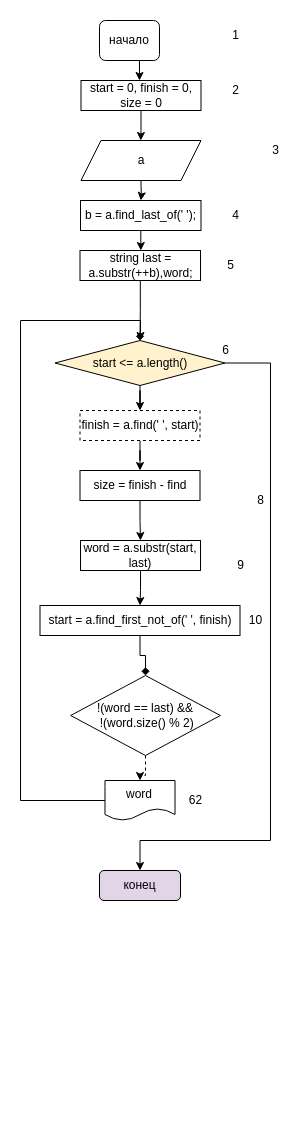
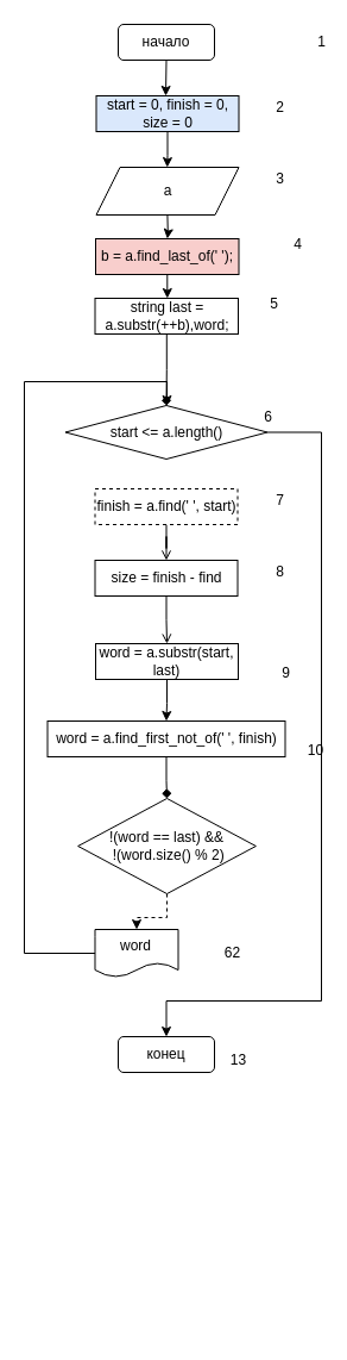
  <mxCell id="0" />
  <mxCell id="1" parent="0" />
  <mxCell id="2" value="" style="edgeStyle=orthogonalEdgeStyle;rounded=0;orthogonalLoop=1;jettySize=auto;html=1;exitX=0.5;exitY=1;exitDx=0;exitDy=0;" parent="1" source="3" edge="1"><mxGeometry relative="1" as="geometry"><mxPoint x="139.029" y="65" as="sourcePoint" /><mxPoint x="139" y="80" as="targetPoint" /></mxGeometry></mxCell>
- <mxCell id="3" value="начало" style="rounded=1;whiteSpace=wrap;html=1;" parent="1" vertex="1"><mxGeometry x="99" y="20" width="60" height="40" as="geometry" /></mxCell>
+ <mxCell id="3" value="начало" style="rounded=1;whiteSpace=wrap;html=1;" parent="1" vertex="1"><mxGeometry x="99" width="81" height="30" as="geometry" y="20" /></mxCell>
  <mxCell id="4" value="" style="edgeStyle=orthogonalEdgeStyle;rounded=0;orthogonalLoop=1;jettySize=auto;html=1;entryX=0.5;entryY=0;entryDx=0;entryDy=0;" parent="1" edge="1"><mxGeometry relative="1" as="geometry"><mxPoint x="153.51" y="883" as="targetPoint" /><Array as="points"><mxPoint x="153.51" y="1120" /><mxPoint x="21.51" y="1120" /><mxPoint x="21.51" y="860" /><mxPoint x="153.51" y="860" /></Array></mxGeometry></mxCell>
  <mxCell id="5" value="" style="edgeStyle=orthogonalEdgeStyle;rounded=0;orthogonalLoop=1;jettySize=auto;html=1;" parent="1" target="7" edge="1"><mxGeometry relative="1" as="geometry"><mxPoint x="140.3" y="175" as="sourcePoint" /></mxGeometry></mxCell>
  <mxCell id="6" value="" style="edgeStyle=orthogonalEdgeStyle;rounded=0;orthogonalLoop=1;jettySize=auto;html=1;" parent="1" source="7" edge="1"><mxGeometry relative="1" as="geometry"><mxPoint x="140" y="250" as="targetPoint" /></mxGeometry></mxCell>
- <mxCell id="7" value="b = a.find_last_of(' ');" style="rounded=0;whiteSpace=wrap;html=1;" parent="1" vertex="1"><mxGeometry x="80" y="200" width="120.5" height="30" as="geometry" /></mxCell>
+ <mxCell id="7" value="b = a.find_last_of(' ');" style="rounded=0;whiteSpace=wrap;html=1;fillColor=#f8cecc;" parent="1" vertex="1"><mxGeometry x="80" y="200" width="120.5" height="30" as="geometry" /></mxCell>
  <mxCell id="8" value="" style="edgeStyle=orthogonalEdgeStyle;rounded=0;orthogonalLoop=1;jettySize=auto;html=1;endArrow=diamond;" parent="1" source="9" target="12" edge="1"><mxGeometry relative="1" as="geometry" /></mxCell>
  <mxCell id="9" value="string last = a.substr(++b),word;" style="rounded=0;whiteSpace=wrap;html=1;" parent="1" vertex="1"><mxGeometry x="79.5" y="250" width="120.5" height="30" as="geometry" /></mxCell>
- <mxCell id="10" value="" style="edgeStyle=orthogonalEdgeStyle;rounded=0;orthogonalLoop=1;jettySize=auto;html=1;" parent="1" source="12" target="14" edge="1"><mxGeometry relative="1" as="geometry" /></mxCell>
  <mxCell id="11" style="edgeStyle=orthogonalEdgeStyle;rounded=0;orthogonalLoop=1;jettySize=auto;html=1;entryX=0.5;entryY=0;entryDx=0;entryDy=0;" parent="1" source="12" target="25" edge="1"><mxGeometry relative="1" as="geometry"><mxPoint x="160" y="880" as="targetPoint" /><Array as="points"><mxPoint x="270" y="363" /><mxPoint x="270" y="840" /><mxPoint x="140" y="840" /><mxPoint x="140" y="870" /></Array></mxGeometry></mxCell>
- <mxCell id="12" value="start &amp;lt;= a.length()" style="rhombus;whiteSpace=wrap;html=1;rounded=0;fillColor=#fff2cc;" parent="1" vertex="1"><mxGeometry x="54.5" y="340" width="170" height="45" as="geometry" /></mxCell>
- <mxCell id="13" value="" style="edgeStyle=orthogonalEdgeStyle;rounded=0;orthogonalLoop=1;jettySize=auto;html=1;" parent="1" source="14" target="16" edge="1"><mxGeometry relative="1" as="geometry" /></mxCell>
+ <mxCell id="12" value="start &amp;lt;= a.length()" style="rhombus;whiteSpace=wrap;html=1;rounded=0;" parent="1" vertex="1"><mxGeometry x="54.5" y="340" width="170" height="45" as="geometry" /></mxCell>
+ <mxCell id="13" value="" style="edgeStyle=orthogonalEdgeStyle;rounded=0;orthogonalLoop=1;jettySize=auto;html=1;endArrow=open;" parent="1" source="14" target="16" edge="1"><mxGeometry relative="1" as="geometry" /></mxCell>
  <mxCell id="14" value="finish = a.find(' ', start)" style="whiteSpace=wrap;html=1;rounded=0;dashed=1;" parent="1" vertex="1"><mxGeometry x="79.5" y="410" width="120" height="30" as="geometry" /></mxCell>
- <mxCell id="15" value="" style="edgeStyle=orthogonalEdgeStyle;rounded=0;orthogonalLoop=1;jettySize=auto;html=1;" parent="1" source="16" target="18" edge="1"><mxGeometry relative="1" as="geometry" /></mxCell>
+ <mxCell id="15" value="" style="edgeStyle=orthogonalEdgeStyle;rounded=0;orthogonalLoop=1;jettySize=auto;html=1;endArrow=open;" parent="1" source="16" target="18" edge="1"><mxGeometry relative="1" as="geometry" /></mxCell>
  <mxCell id="16" value="size = finish - find" style="whiteSpace=wrap;html=1;rounded=0;" parent="1" vertex="1"><mxGeometry x="79.5" y="470" width="120" height="30" as="geometry" /></mxCell>
  <mxCell id="17" value="" style="edgeStyle=orthogonalEdgeStyle;rounded=0;orthogonalLoop=1;jettySize=auto;html=1;" parent="1" source="18" target="20" edge="1"><mxGeometry relative="1" as="geometry" /></mxCell>
  <mxCell id="18" value="word = a.substr(start, last)" style="whiteSpace=wrap;html=1;rounded=0;" parent="1" vertex="1"><mxGeometry x="80" y="540" width="120" height="30" as="geometry" /></mxCell>
  <mxCell id="19" value="" style="edgeStyle=orthogonalEdgeStyle;rounded=0;orthogonalLoop=1;jettySize=auto;html=1;endArrow=diamond;" parent="1" source="20" target="22" edge="1"><mxGeometry relative="1" as="geometry" /></mxCell>
- <mxCell id="20" value="start = a.find_first_not_of(' ', finish)" style="whiteSpace=wrap;html=1;rounded=0;" parent="1" vertex="1"><mxGeometry x="39.5" y="605" width="200" height="30" as="geometry" /></mxCell>
+ <mxCell id="20" value="word = a.find_first_not_of(' ', finish)" style="whiteSpace=wrap;html=1;rounded=0;" parent="1" vertex="1"><mxGeometry x="39.5" y="605" width="200" height="30" as="geometry" /></mxCell>
  <mxCell id="21" value="" style="edgeStyle=orthogonalEdgeStyle;rounded=0;orthogonalLoop=1;jettySize=auto;html=1;dashed=1;" parent="1" source="22" target="24" edge="1"><mxGeometry relative="1" as="geometry" /></mxCell>
- <mxCell id="22" value="!(word == last) &amp;amp;&amp;amp;&lt;br&gt;&amp;nbsp;!(word.size() % 2)" style="rhombus;whiteSpace=wrap;html=1;rounded=0;" parent="1" vertex="1"><mxGeometry x="70.13" y="675" width="149.75" height="80" as="geometry" /></mxCell>
+ <mxCell id="22" value="!(word == last) &amp;amp;&amp;amp;&lt;br&gt;&amp;nbsp;!(word.size() % 2)" style="rhombus;whiteSpace=wrap;html=1;rounded=0;" parent="1" vertex="1"><mxGeometry x="65.13" y="670" width="149.75" height="80" as="geometry" /></mxCell>
  <mxCell id="23" style="edgeStyle=orthogonalEdgeStyle;rounded=0;orthogonalLoop=1;jettySize=auto;html=1;" parent="1" source="24" edge="1"><mxGeometry relative="1" as="geometry"><mxPoint x="140" y="340" as="targetPoint" /><Array as="points"><mxPoint x="20" y="800" /><mxPoint x="20" y="320" /><mxPoint x="140" y="320" /></Array></mxGeometry></mxCell>
- <mxCell id="24" value="word" style="shape=document;whiteSpace=wrap;html=1;boundedLbl=1;rounded=0;" parent="1" vertex="1"><mxGeometry x="104.49" y="780" width="70.01" height="40" as="geometry" /></mxCell>
- <mxCell id="25" value="конец" style="rounded=1;whiteSpace=wrap;html=1;fillColor=#e1d5e7;" parent="1" vertex="1"><mxGeometry x="99" y="870" width="81" height="30" as="geometry" /></mxCell>
- <mxCell id="26" value="1" style="text;html=1;align=center;verticalAlign=middle;resizable=0;points=[];autosize=1;strokeColor=none;fillColor=none;" parent="1" vertex="1"><mxGeometry x="225" y="25" width="20" height="20" as="geometry" /></mxCell>
+ <mxCell id="24" value="word" style="shape=document;whiteSpace=wrap;html=1;boundedLbl=1;rounded=0;" parent="1" vertex="1"><mxGeometry x="79.49" y="780" width="70.01" height="40" as="geometry" /></mxCell>
+ <mxCell id="25" value="конец" style="rounded=1;whiteSpace=wrap;html=1;" parent="1" vertex="1"><mxGeometry x="99" y="870" width="81" height="30" as="geometry" /></mxCell>
+ <mxCell id="26" value="1" style="text;html=1;align=center;verticalAlign=middle;resizable=0;points=[];autosize=1;strokeColor=none;fillColor=none;" parent="1" vertex="1"><mxGeometry x="260" y="25" width="20" height="20" as="geometry" /></mxCell>
  <mxCell id="27" value="2" style="text;html=1;align=center;verticalAlign=middle;resizable=0;points=[];autosize=1;strokeColor=none;fillColor=none;" parent="1" vertex="1"><mxGeometry x="224.5" y="80" width="20" height="20" as="geometry" /></mxCell>
- <mxCell id="28" value="3" style="text;html=1;align=center;verticalAlign=middle;resizable=0;points=[];autosize=1;strokeColor=none;fillColor=none;" parent="1" vertex="1"><mxGeometry x="264.5" y="140" width="20" height="20" as="geometry" /></mxCell>
- <mxCell id="29" value="4" style="text;html=1;align=center;verticalAlign=middle;resizable=0;points=[];autosize=1;strokeColor=none;fillColor=none;" parent="1" vertex="1"><mxGeometry x="225" y="205" width="20" height="20" as="geometry" /></mxCell>
- <mxCell id="30" value="5" style="text;html=1;align=center;verticalAlign=middle;resizable=0;points=[];autosize=1;strokeColor=none;fillColor=none;" parent="1" vertex="1"><mxGeometry x="220" y="255" width="20" height="20" as="geometry" /></mxCell>
- <mxCell id="32" value="8" style="text;html=1;align=center;verticalAlign=middle;resizable=0;points=[];autosize=1;strokeColor=none;fillColor=none;" parent="1" vertex="1"><mxGeometry x="249.5" y="490" width="20" height="20" as="geometry" /></mxCell>
+ <mxCell id="28" value="3" style="text;html=1;align=center;verticalAlign=middle;resizable=0;points=[];autosize=1;strokeColor=none;fillColor=none;" parent="1" vertex="1"><mxGeometry x="224.5" y="140" width="20" height="20" as="geometry" /></mxCell>
+ <mxCell id="29" value="4" style="text;html=1;align=center;verticalAlign=middle;resizable=0;points=[];autosize=1;strokeColor=none;fillColor=none;" parent="1" vertex="1"><mxGeometry x="240" y="195" width="20" height="20" as="geometry" /></mxCell>
+ <mxCell id="30" value="5" style="text;html=1;align=center;verticalAlign=middle;resizable=0;points=[];autosize=1;strokeColor=none;fillColor=none;" parent="1" vertex="1"><mxGeometry x="220" y="245" width="20" height="20" as="geometry" /></mxCell>
+ <mxCell id="31" value="7" style="text;html=1;align=center;verticalAlign=middle;resizable=0;points=[];autosize=1;strokeColor=none;fillColor=none;" parent="1" vertex="1"><mxGeometry x="225" y="410" width="20" height="20" as="geometry" /></mxCell>
+ <mxCell id="32" value="8" style="text;html=1;align=center;verticalAlign=middle;resizable=0;points=[];autosize=1;strokeColor=none;fillColor=none;" parent="1" vertex="1"><mxGeometry x="224.5" y="470" width="20" height="20" as="geometry" /></mxCell>
  <mxCell id="33" value="9" style="text;html=1;align=center;verticalAlign=middle;resizable=0;points=[];autosize=1;strokeColor=none;fillColor=none;" parent="1" vertex="1"><mxGeometry x="229.5" y="555" width="20" height="20" as="geometry" /></mxCell>
- <mxCell id="34" value="10" style="text;html=1;align=center;verticalAlign=middle;resizable=0;points=[];autosize=1;strokeColor=none;fillColor=none;" parent="1" vertex="1"><mxGeometry x="240" y="610" width="30" height="20" as="geometry" /></mxCell>
+ <mxCell id="34" value="10" style="text;html=1;align=center;verticalAlign=middle;resizable=0;points=[];autosize=1;strokeColor=none;fillColor=none;" parent="1" vertex="1"><mxGeometry x="250" y="620" width="30" height="20" as="geometry" /></mxCell>
  <mxCell id="35" value="6" style="text;html=1;align=center;verticalAlign=middle;resizable=0;points=[];autosize=1;strokeColor=none;fillColor=none;" parent="1" vertex="1"><mxGeometry x="215" y="340" width="20" height="20" as="geometry" /></mxCell>
  <mxCell id="36" value="62" style="text;html=1;align=center;verticalAlign=middle;resizable=0;points=[];autosize=1;strokeColor=none;fillColor=none;" parent="1" vertex="1"><mxGeometry x="180" y="790" width="30" height="20" as="geometry" /></mxCell>
  <mxCell id="37" value="" style="edgeStyle=orthogonalEdgeStyle;rounded=0;orthogonalLoop=1;jettySize=auto;html=1;entryX=0.5;entryY=0;entryDx=0;entryDy=0;" parent="1" source="38" edge="1"><mxGeometry relative="1" as="geometry"><mxPoint x="140.25" y="140" as="targetPoint" /></mxGeometry></mxCell>
- <mxCell id="38" value="start = 0, finish = 0, size = 0" style="whiteSpace=wrap;html=1;" parent="1" vertex="1"><mxGeometry x="80.5" y="80" width="120" height="30" as="geometry" /></mxCell>
+ <mxCell id="38" value="start = 0, finish = 0, size = 0" style="whiteSpace=wrap;html=1;fillColor=#dae8fc;" parent="1" vertex="1"><mxGeometry x="80.5" y="80" width="120" height="30" as="geometry" /></mxCell>
+ <mxCell id="39" value="13" style="text;html=1;align=center;verticalAlign=middle;resizable=0;points=[];autosize=1;strokeColor=none;fillColor=none;" parent="1" vertex="1"><mxGeometry x="185" y="880" width="30" height="20" as="geometry" /></mxCell>
  <mxCell id="40" value="a" style="shape=parallelogram;perimeter=parallelogramPerimeter;whiteSpace=wrap;html=1;fixedSize=1;" vertex="1" parent="1"><mxGeometry x="80.5" y="140" width="120" height="40" as="geometry" /></mxCell>
